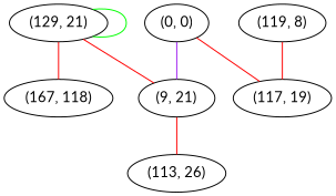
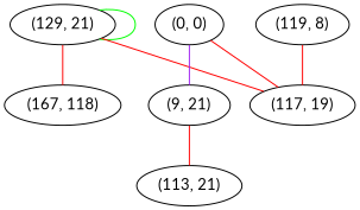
  graph {
    fontname=Lato
    node [fontname=Lato]
    edge [color=red fontname=Lato weight=1]
    "(129, 21)"
    n2 [label="(167, 118)"]
    "(117, 19)"
    "(0, 0)"
    "(9, 21)"
-   "(113, 21)" [label="(113, 26)"]
+   "(113, 21)"
    "(119, 8)"
    "(129, 21)" -- "(129, 21)" [color=green weight=2]
    "(129, 21)" -- n2
-   "(129, 21)" -- "(9, 21)"
+   "(129, 21)" -- "(117, 19)"
    "(0, 0)" -- "(117, 19)"
    "(0, 0)" -- "(9, 21)" [color=purple weight=4]
    "(9, 21)" -- "(113, 21)"
    "(119, 8)" -- "(117, 19)"
  }
